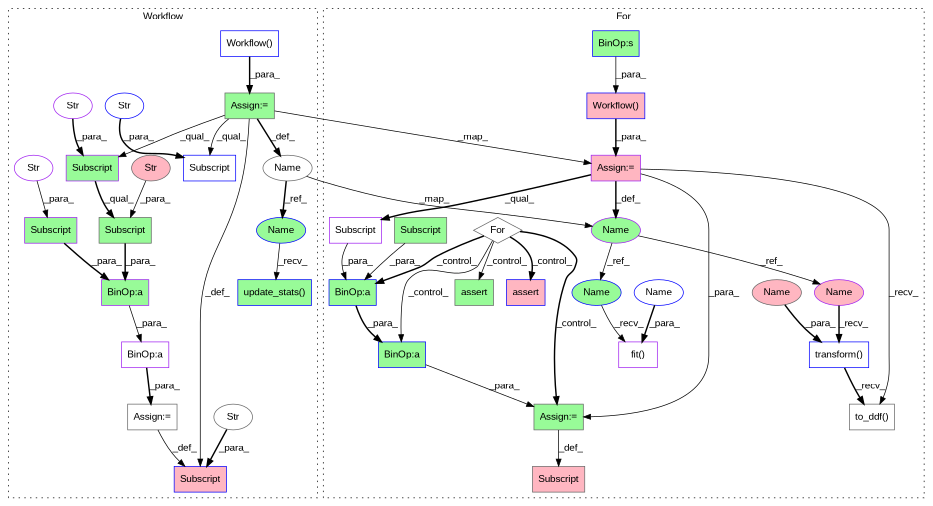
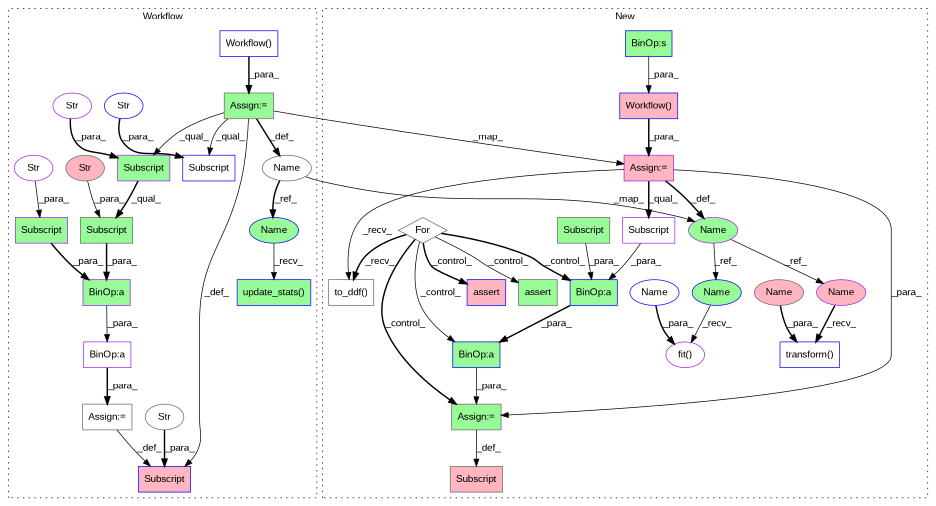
  digraph {
    fontname="Liberation Sans"
    node [a=63 color=blue fillcolor=white fontname="Liberation Sans" l=3 s="18865,0" shape=box style=filled]
    edge [fontname="Liberation Sans" style=solid]
    n1 [a=75 l=114 label="Workflow()" s=18459]
    n2 [a=68 color=gray40 label="Assign:=" s=18851]
    n3 [a=82 color=purple label="BinOp:a" s=18894]
    n4 [a=82 color=purple fillcolor=palegreen label="BinOp:a" s=18862]
    n5 [color=purple fillcolor=palegreen l="23,0" label=Subscript]
    n6 [a=66 color=purple l=6 label=Str s=18881 shape=ellipse]
    n7 [l="28,0" label=Subscript s="18907,0"]
    n8 [a=66 label=Str s=18931 shape=ellipse]
    n9 [color=purple fillcolor=palegreen l="7,0" label=Subscript s="18855,0"]
    n10 [a=66 color=purple label=Str s=18858 shape=ellipse]
    n11 [fillcolor=lightpink l="7,0" label=Subscript s="18844,0"]
    n12 [a=66 color=gray40 label=Str s=18847 shape=ellipse]
    n13 [a=87 color=gray40 l=9 label=Name s=18447 shape=ellipse]
    n14 [color=gray40 fillcolor=palegreen l="28,0" label=Subscript]
    n15 [a=66 color=gray40 fillcolor=lightpink label=Str s=18889 shape=ellipse]
    n16 [a=68 color=gray40 fillcolor=palegreen label="Assign:=" s=18456]
    n17 [a=75 fillcolor=palegreen l="23,1" label="update_stats()" s="18579,18609"]
    n18 [a=87 fillcolor=palegreen l=9 label=Name s=18579 shape=ellipse]
    n19 [a=75 l="20,1" label="transform()" s="1472,1499"]
    n20 [a=82 fillcolor=palegreen l=4 label="BinOp:s" s=1355]
    n21 [a=75 fillcolor=lightpink l="19,1" label="Workflow()" s="1397,1429"]
    n22 [a=75 color=gray40 l=37 label="to_ddf()" s=1472]
    n23 [a=82 fillcolor=palegreen label="BinOp:a" s=1842]
    n24 [a=82 fillcolor=palegreen label="BinOp:a" s=1803]
    n25 [color=purple l="35,0" label=Subscript s="1806,0"]
-   n26 [a=75 color=purple l="14,1" label="fit()" s="1435,1456"]
+   n26 [a=75 color=purple l="14,1" label="fit()" s="1435,1456" shape=ellipse]
    n27 [a=87 color=purple fillcolor=palegreen l=9 label=Name s=1385 shape=ellipse]
    n28 [color=gray40 fillcolor=palegreen l="7,0" label=Subscript s="1796,0"]
    n29 [a=107 color=gray40 l="4,10" label=For s="1524,1545" shape=diamond]
    n30 [color=gray40 fillcolor=lightpink l="7,0" label=Subscript s="1785,0"]
    n31 [a=68 color=purple fillcolor=lightpink label="Assign:=" s=1394]
    n32 [a=65 fillcolor=lightpink l=7 label=assert s=1702]
    n33 [a=68 color=gray40 fillcolor=palegreen label="Assign:=" s=1792]
    n34 [a=65 color=gray40 fillcolor=palegreen l=7 label=assert s=1587]
    n35 [a=87 color=gray40 fillcolor=lightpink l=7 label=Name s=1492 shape=ellipse]
    n36 [a=87 l=7 label=Name s=1449 shape=ellipse]
    n37 [a=87 fillcolor=palegreen l=9 label=Name s=1435 shape=ellipse]
    n38 [a=87 color=purple fillcolor=lightpink l=9 label=Name s=1472 shape=ellipse]
    subgraph cluster_1 {
      label=Workflow
      style=dotted
      n1
      n2
      n3
      n4
      n5
      n6
      n7
      n8
      n9
      n10
      n11
      n12
      n13
      n14
      n15
      n16
      n17
      n18
    }
    subgraph cluster_2 {
-     label=For
+     label=New
      style=dotted
      n19
      n20
      n21
      n22
      n23
      n24
      n25
      n26
      n27
      n28
      n29
      n30
      n31
      n32
      n33
      n34
      n35
      n36
      n37
      n38
    }
    n1 -> n16 [label=_para_ style=bold]
    n2 -> n11 [label=_def_]
    n3 -> n2 [label=_para_ style=bold]
    n4 -> n3 [label=_para_]
    n5 -> n14 [label=_qual_ style=bold]
    n6 -> n5 [label=_para_ style=bold]
    n8 -> n7 [label=_para_ style=bold]
    n9 -> n4 [label=_para_ style=bold]
    n10 -> n9 [label=_para_]
    n12 -> n11 [label=_para_ style=bold]
    n13 -> n18 [label=_ref_ style=bold]
    n13 -> n27 [label=_map_]
    n14 -> n4 [label=_para_ style=bold]
    n15 -> n14 [label=_para_]
    n16 -> n5 [label=_qual_]
    n16 -> n7 [label=_qual_]
    n16 -> n11 [label=_def_]
    n16 -> n13 [label=_def_ style=bold]
    n16 -> n31 [label=_map_]
    n18 -> n17 [label=_recv_]
-   n19 -> n22 [label=_recv_ style=bold]
+   n29 -> n22 [label=_recv_ style=bold]
    n20 -> n21 [label=_para_]
    n21 -> n31 [label=_para_ style=bold]
    n23 -> n33 [label=_para_]
    n24 -> n23 [label=_para_ style=bold]
    n25 -> n24 [label=_para_]
    n27 -> n37 [label=_ref_]
    n27 -> n38 [label=_ref_]
    n28 -> n24 [label=_para_]
    n29 -> n23 [label=_control_]
    n29 -> n24 [label=_control_ style=bold]
    n29 -> n32 [label=_control_ style=bold]
    n29 -> n33 [label=_control_ style=bold]
    n29 -> n34 [label=_control_]
    n31 -> n22 [label=_recv_]
    n31 -> n25 [label=_qual_ style=bold]
    n31 -> n27 [label=_def_ style=bold]
    n31 -> n33 [label=_para_]
    n33 -> n30 [label=_def_]
    n35 -> n19 [label=_para_ style=bold]
    n36 -> n26 [label=_para_ style=bold]
    n37 -> n26 [label=_recv_]
    n38 -> n19 [label=_recv_ style=bold]
  }
